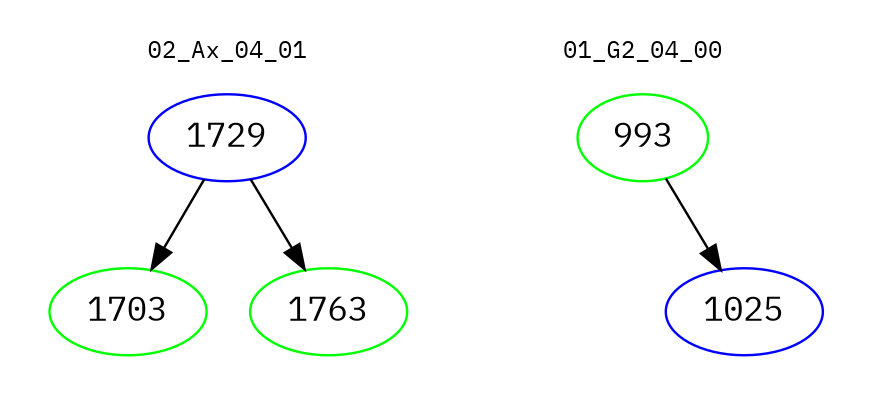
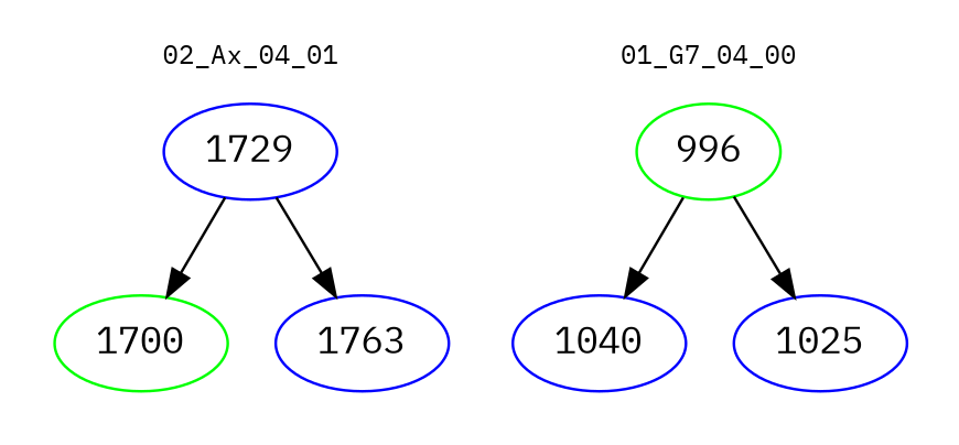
  digraph {
    fontname="IBM Plex Mono"
    node [color=blue fontname="IBM Plex Mono"]
    edge [color=black fontname="IBM Plex Mono"]
    n1 [label=1729]
-   n2 [color=green label=1703]
-   n3 [color=green label=1763]
-   n4 [color=green label=993]
+   n2 [color=green label=1700]
+   n3 [label=1763]
+   n4 [color=green label=996]
+   n5 [label=1040]
    n6 [label=1025]
    subgraph cluster_1 {
      color=white
      fontsize=10
      label="02_Ax_04_01"
      n1
      n2
      n3
    }
    subgraph cluster_2 {
      color=white
      fontsize=10
-     label="01_G2_04_00"
+     label="01_G7_04_00"
      n4
+     n5
      n6
    }
    n1 -> n2
    n1 -> n3
+   n4 -> n5
    n4 -> n6
  }
